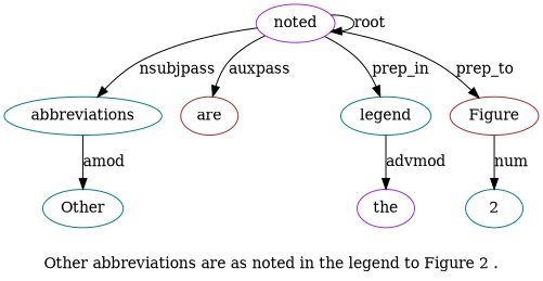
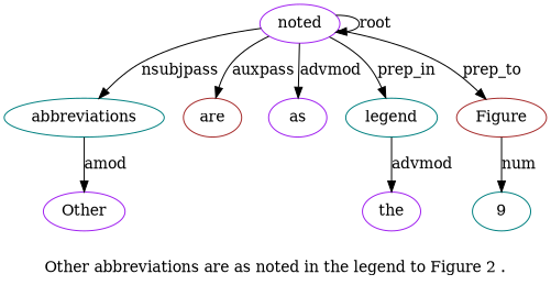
  digraph {
    label="Other abbreviations are as noted in the legend to Figure 2 ."
    node [color=purple fillcolor=white style=filled]
    n1 [color=teal label=abbreviations]
-   n2 [color=teal label=Other]
+   n2 [label=Other]
    n3 [label=noted]
    n4 [color=brown label=are]
+   n5 [label=as]
    n6 [color=teal label=legend]
    n7 [color=brown label=Figure]
    n8 [label=the]
-   n9 [color=teal label=2]
+   n9 [color=teal label=9]
    n1 -> n2 [label=amod]
    n3 -> n1 [label=nsubjpass]
    n3 -> n3 [label=root]
    n3 -> n4 [label=auxpass]
+   n3 -> n5 [label=advmod]
    n3 -> n6 [label=prep_in]
    n3 -> n7 [label=prep_to]
    n6 -> n8 [label=advmod]
    n7 -> n9 [label=num]
  }
